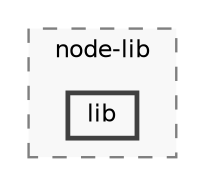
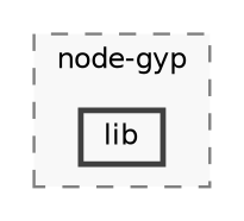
  digraph {
    compound=true
    n1 [color=grey25 fillcolor="#f8f8f8" fontname=Helvetica fontsize=10 height=0.2 label=lib shape=box style="filled,bold" width=0.4]
    subgraph cluster_1 {
      bgcolor="#f8f8f8"
      fontname=Helvetica
      fontsize=10
-     label="node-lib"
+     label="node-gyp"
      pencolor=grey50
      style="filled,dashed"
      n1
    }
  }
